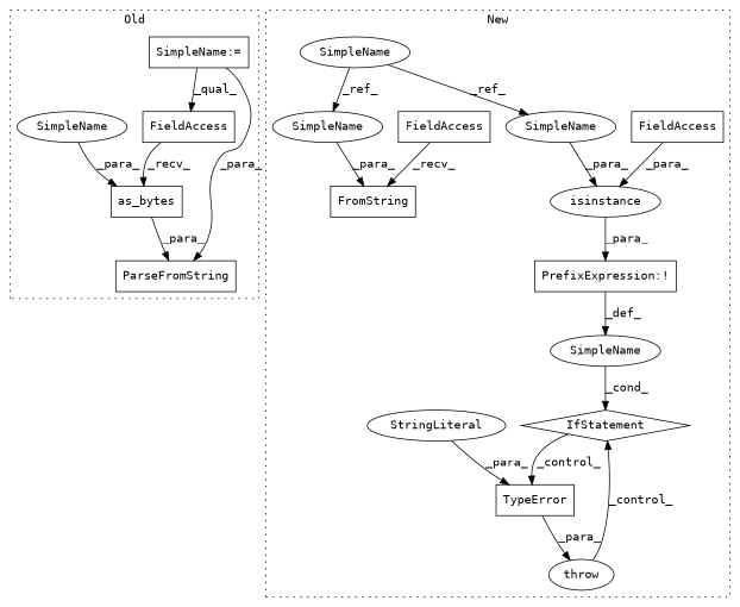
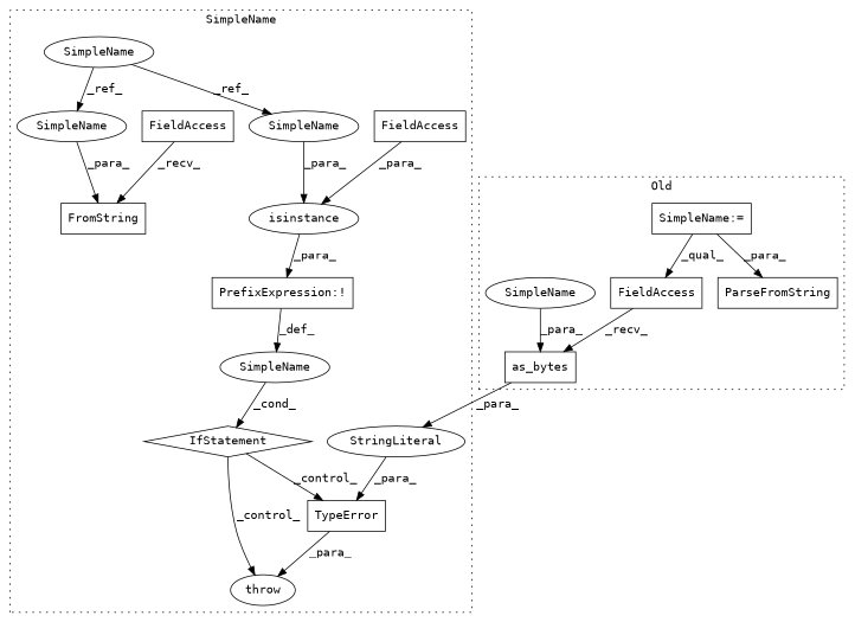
  digraph {
    fontname="DejaVu Sans Mono"
    node [a=32 fontname="DejaVu Sans Mono" l=7 shape=box]
    edge [fontname="DejaVu Sans Mono"]
    n1 [l="9,1" label=as_bytes s="1261,1277"]
    n2 [a=22 l=9 label=FieldAccess s=1251]
    n3 [l="16,1" label=ParseFromString s="1235,1278"]
    n4 [a=7 l=2 label="SimpleName:=" s=1120]
    n5 [a=42 label=SimpleName s=1270 shape=ellipse]
    n6 [l="11,1" label=isinstance s="1143,1167" shape=ellipse]
    n7 [a=22 l=5 label=FieldAccess s=1162]
    n8 [a=25 l="4,2" label=IfStatement s="1138,1168" shape=diamond]
    n9 [a=42 label=SimpleName shape=ellipse l=""]
    n10 [l="10,1" label=TypeError s="1184,1222"]
    n11 [a=53 l=6 label=throw s=1178 shape=ellipse]
    n12 [a=42 label=SimpleName s=1056 shape=ellipse]
    n13 [l="11,1" label=FromString s="1276,1294"]
    n14 [a=38 l=1 label="PrefixExpression:!" s=1142]
    n15 [a=45 l=28 label=StringLiteral s=1194 shape=ellipse]
    n16 [a=22 l=33 label=FieldAccess s=1242]
    n17 [a=42 label=SimpleName s=1154 shape=ellipse]
    n18 [a=42 label=SimpleName s=1287 shape=ellipse]
    subgraph cluster_1 {
      label=Old
      style=dotted
      n1
      n2
      n3
      n4
      n5
    }
    subgraph cluster_2 {
-     label=New
+     label=SimpleName
      style=dotted
      n6
      n7
      n8
      n9
      n10
      n11
      n12
      n13
      n14
      n15
      n16
      n17
      n18
    }
-   n1 -> n3 [label=_para_]
+   n1 -> n15 [label=_para_]
    n2 -> n1 [label=_recv_]
    n4 -> n2 [label=_qual_]
    n4 -> n3 [label=_para_]
    n5 -> n1 [label=_para_]
    n6 -> n14 [label=_para_]
    n7 -> n6 [label=_para_]
    n8 -> n10 [label=_control_]
-   n11 -> n8 [label=_control_]
+   n8 -> n11 [label=_control_]
    n9 -> n8 [label=_cond_]
    n10 -> n11 [label=_para_]
    n12 -> n17 [label=_ref_]
    n12 -> n18 [label=_ref_]
    n14 -> n9 [label=_def_]
    n15 -> n10 [label=_para_]
    n16 -> n13 [label=_recv_]
    n17 -> n6 [label=_para_]
    n18 -> n13 [label=_para_]
  }
